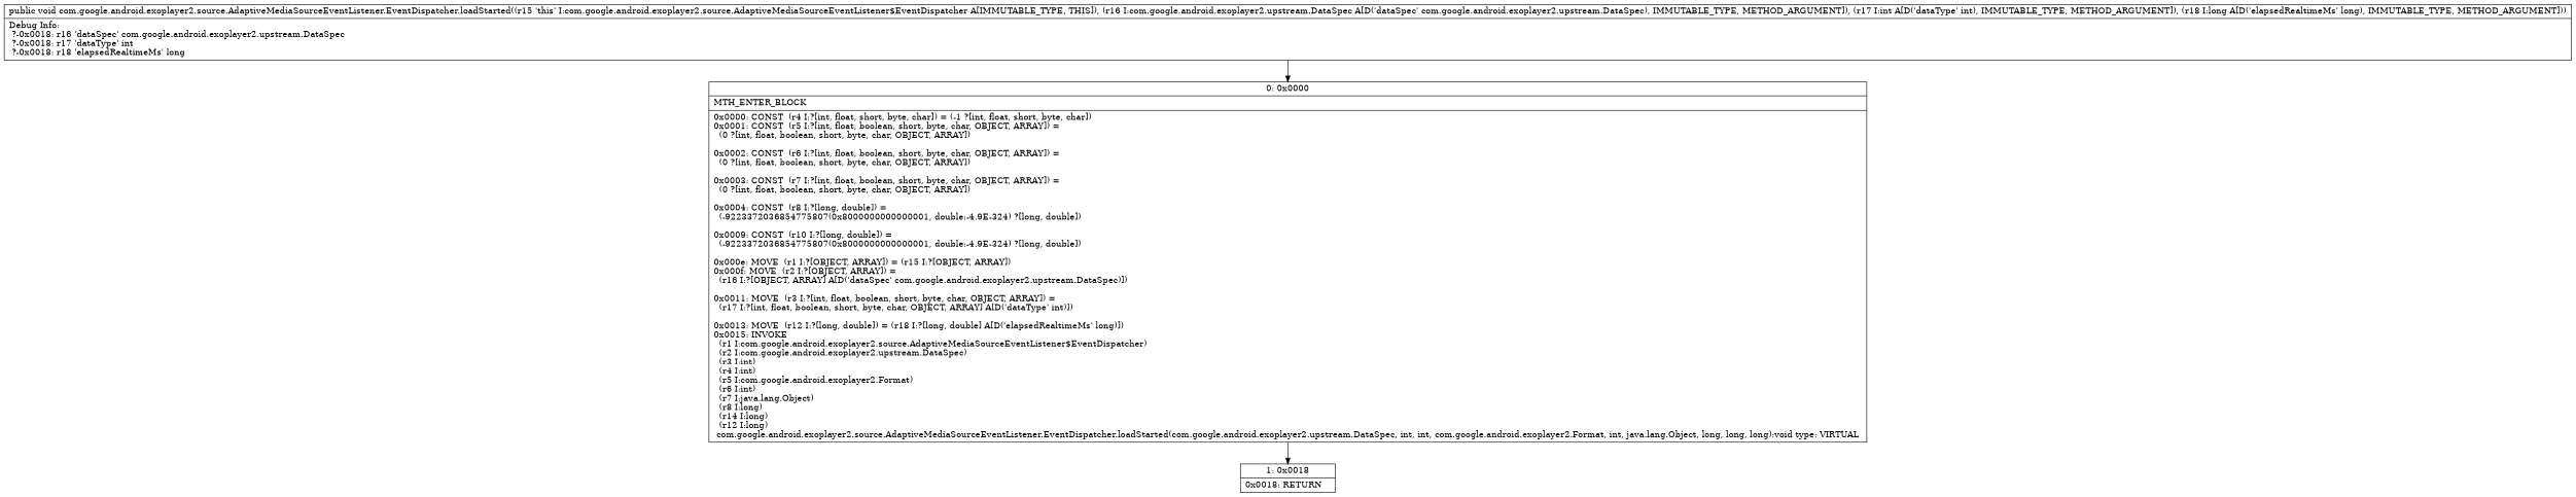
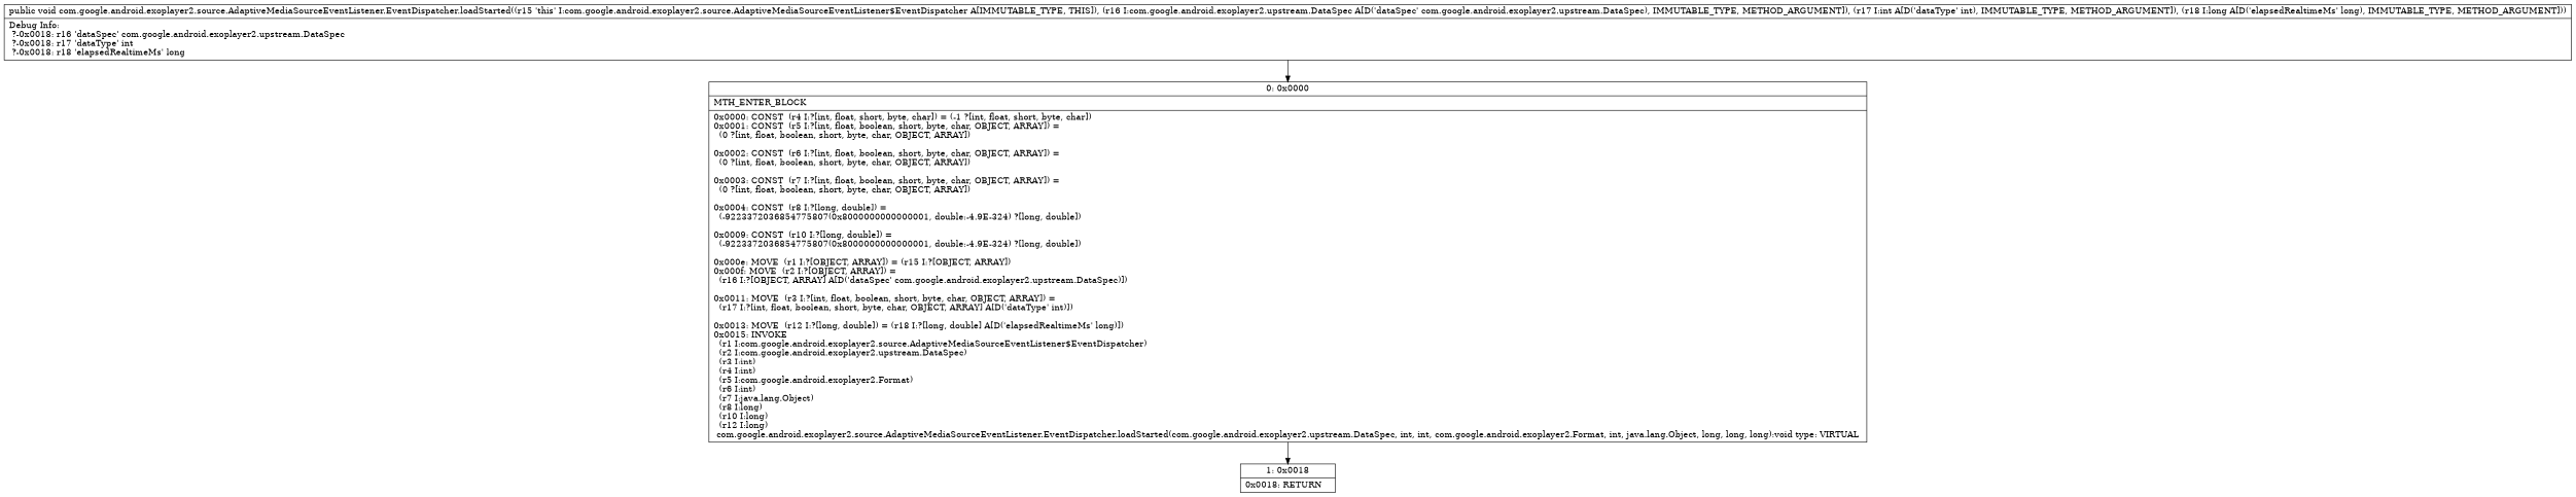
  digraph {
    node [shape=record]
-   n1 [label="{0\:\ 0x0000|MTH_ENTER_BLOCK\l|0x0000: CONST  (r4 I:?[int, float, short, byte, char]) = (\-1 ?[int, float, short, byte, char]) \l0x0001: CONST  (r5 I:?[int, float, boolean, short, byte, char, OBJECT, ARRAY]) = \l  (0 ?[int, float, boolean, short, byte, char, OBJECT, ARRAY])\l \l0x0002: CONST  (r6 I:?[int, float, boolean, short, byte, char, OBJECT, ARRAY]) = \l  (0 ?[int, float, boolean, short, byte, char, OBJECT, ARRAY])\l \l0x0003: CONST  (r7 I:?[int, float, boolean, short, byte, char, OBJECT, ARRAY]) = \l  (0 ?[int, float, boolean, short, byte, char, OBJECT, ARRAY])\l \l0x0004: CONST  (r8 I:?[long, double]) = \l  (\-9223372036854775807(0x8000000000000001, double:\-4.9E\-324) ?[long, double])\l \l0x0009: CONST  (r10 I:?[long, double]) = \l  (\-9223372036854775807(0x8000000000000001, double:\-4.9E\-324) ?[long, double])\l \l0x000e: MOVE  (r1 I:?[OBJECT, ARRAY]) = (r15 I:?[OBJECT, ARRAY]) \l0x000f: MOVE  (r2 I:?[OBJECT, ARRAY]) = \l  (r16 I:?[OBJECT, ARRAY] A[D('dataSpec' com.google.android.exoplayer2.upstream.DataSpec)])\l \l0x0011: MOVE  (r3 I:?[int, float, boolean, short, byte, char, OBJECT, ARRAY]) = \l  (r17 I:?[int, float, boolean, short, byte, char, OBJECT, ARRAY] A[D('dataType' int)])\l \l0x0013: MOVE  (r12 I:?[long, double]) = (r18 I:?[long, double] A[D('elapsedRealtimeMs' long)]) \l0x0015: INVOKE  \l  (r1 I:com.google.android.exoplayer2.source.AdaptiveMediaSourceEventListener$EventDispatcher)\l  (r2 I:com.google.android.exoplayer2.upstream.DataSpec)\l  (r3 I:int)\l  (r4 I:int)\l  (r5 I:com.google.android.exoplayer2.Format)\l  (r6 I:int)\l  (r7 I:java.lang.Object)\l  (r8 I:long)\l  (r14 I:long)\l  (r12 I:long)\l com.google.android.exoplayer2.source.AdaptiveMediaSourceEventListener.EventDispatcher.loadStarted(com.google.android.exoplayer2.upstream.DataSpec, int, int, com.google.android.exoplayer2.Format, int, java.lang.Object, long, long, long):void type: VIRTUAL \l}"]
+   n1 [label="{0\:\ 0x0000|MTH_ENTER_BLOCK\l|0x0000: CONST  (r4 I:?[int, float, short, byte, char]) = (\-1 ?[int, float, short, byte, char]) \l0x0001: CONST  (r5 I:?[int, float, boolean, short, byte, char, OBJECT, ARRAY]) = \l  (0 ?[int, float, boolean, short, byte, char, OBJECT, ARRAY])\l \l0x0002: CONST  (r6 I:?[int, float, boolean, short, byte, char, OBJECT, ARRAY]) = \l  (0 ?[int, float, boolean, short, byte, char, OBJECT, ARRAY])\l \l0x0003: CONST  (r7 I:?[int, float, boolean, short, byte, char, OBJECT, ARRAY]) = \l  (0 ?[int, float, boolean, short, byte, char, OBJECT, ARRAY])\l \l0x0004: CONST  (r8 I:?[long, double]) = \l  (\-9223372036854775807(0x8000000000000001, double:\-4.9E\-324) ?[long, double])\l \l0x0009: CONST  (r10 I:?[long, double]) = \l  (\-9223372036854775807(0x8000000000000001, double:\-4.9E\-324) ?[long, double])\l \l0x000e: MOVE  (r1 I:?[OBJECT, ARRAY]) = (r15 I:?[OBJECT, ARRAY]) \l0x000f: MOVE  (r2 I:?[OBJECT, ARRAY]) = \l  (r16 I:?[OBJECT, ARRAY] A[D('dataSpec' com.google.android.exoplayer2.upstream.DataSpec)])\l \l0x0011: MOVE  (r3 I:?[int, float, boolean, short, byte, char, OBJECT, ARRAY]) = \l  (r17 I:?[int, float, boolean, short, byte, char, OBJECT, ARRAY] A[D('dataType' int)])\l \l0x0013: MOVE  (r12 I:?[long, double]) = (r18 I:?[long, double] A[D('elapsedRealtimeMs' long)]) \l0x0015: INVOKE  \l  (r1 I:com.google.android.exoplayer2.source.AdaptiveMediaSourceEventListener$EventDispatcher)\l  (r2 I:com.google.android.exoplayer2.upstream.DataSpec)\l  (r3 I:int)\l  (r4 I:int)\l  (r5 I:com.google.android.exoplayer2.Format)\l  (r6 I:int)\l  (r7 I:java.lang.Object)\l  (r8 I:long)\l  (r10 I:long)\l  (r12 I:long)\l com.google.android.exoplayer2.source.AdaptiveMediaSourceEventListener.EventDispatcher.loadStarted(com.google.android.exoplayer2.upstream.DataSpec, int, int, com.google.android.exoplayer2.Format, int, java.lang.Object, long, long, long):void type: VIRTUAL \l}"]
    n2 [label="{1\:\ 0x0018|0x0018: RETURN   \l}"]
    n3 [label="{public void com.google.android.exoplayer2.source.AdaptiveMediaSourceEventListener.EventDispatcher.loadStarted((r15 'this' I:com.google.android.exoplayer2.source.AdaptiveMediaSourceEventListener$EventDispatcher A[IMMUTABLE_TYPE, THIS]), (r16 I:com.google.android.exoplayer2.upstream.DataSpec A[D('dataSpec' com.google.android.exoplayer2.upstream.DataSpec), IMMUTABLE_TYPE, METHOD_ARGUMENT]), (r17 I:int A[D('dataType' int), IMMUTABLE_TYPE, METHOD_ARGUMENT]), (r18 I:long A[D('elapsedRealtimeMs' long), IMMUTABLE_TYPE, METHOD_ARGUMENT]))  | Debug Info:\l  ?\-0x0018: r16 'dataSpec' com.google.android.exoplayer2.upstream.DataSpec\l  ?\-0x0018: r17 'dataType' int\l  ?\-0x0018: r18 'elapsedRealtimeMs' long\l}"]
    n1 -> n2
    n3 -> n1
  }
